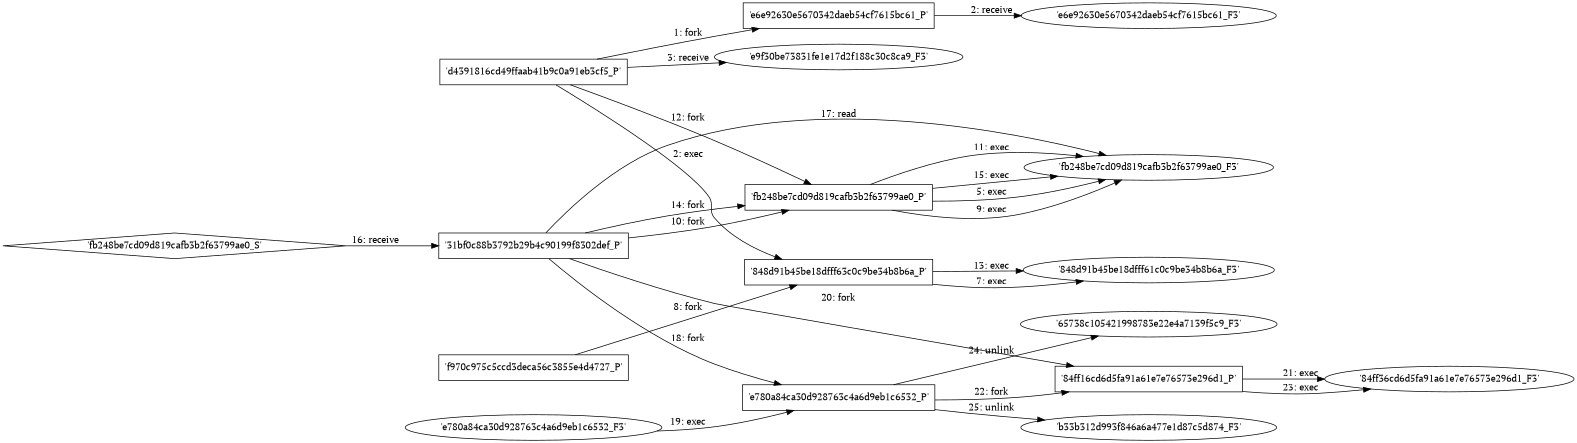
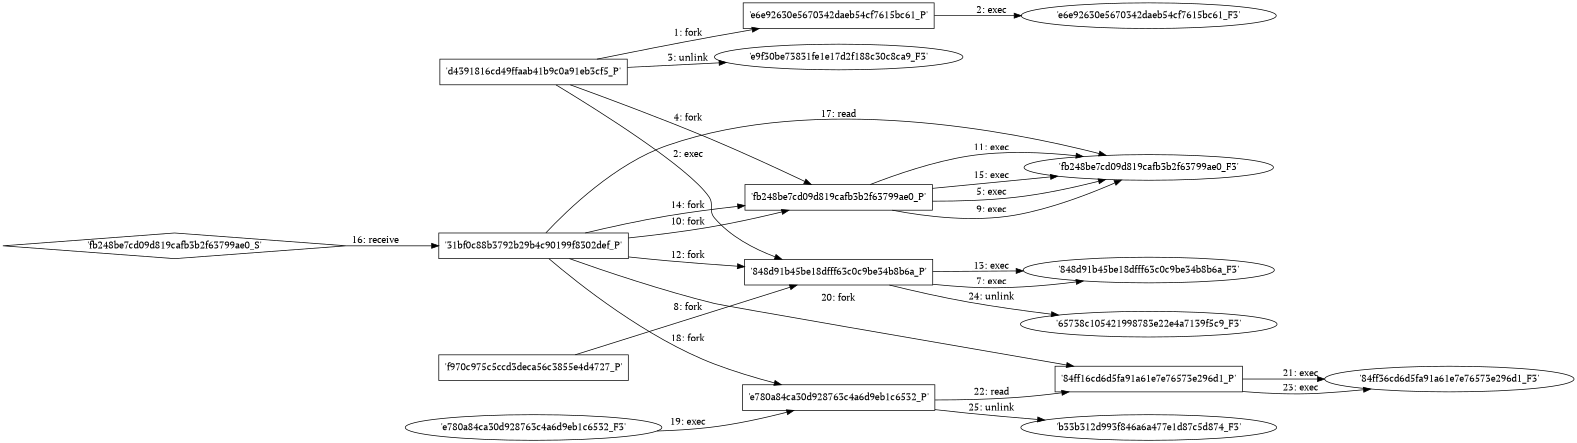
  digraph {
    engine=neato
    fixedsize=false
    fontname="PT Serif"
    fontsize=10
    nodesep=0.3
    rankdir=LR
    ranksep=0
    splines=true
    node [fontname="PT Serif" node_type=Process shape=box]
    edge [fontname="PT Serif"]
    "'d4391816cd49ffaab41b9c0a91eb3cf5_P'"
    "'e6e92630e5670342daeb54cf7615bc61_P'"
    "'e9f30be73831fe1e17d2f188c30c8ca9_F3'" [node_type=file shape=ellipse]
    "'fb248be7cd09d819cafb3b2f63799ae0_P'"
    "'848d91b45be18dfff63c0c9be34b8b6a_P'"
    "'e6e92630e5670342daeb54cf7615bc61_F3'" [node_type=File shape=ellipse]
    "'fb248be7cd09d819cafb3b2f63799ae0_F3'" [node_type=file shape=ellipse]
-   "'848d91b45be18dfff63c0c9be34b8b6a_F3'" [node_type=File shape=ellipse label="'848d91b45be18dfff61c0c9be34b8b6a_F3'"]
+   "'848d91b45be18dfff63c0c9be34b8b6a_F3'" [node_type=File shape=ellipse]
    "'f970c975c5ccd3deca56c3855e4d4727_P'"
    "'31bf0c88b3792b29b4c90199f8302def_P'"
    "'e780a84ca30d928763c4a6d9eb1c6532_P'"
    n12 [label="'84ff16cd6d5fa91a61e7e76573e296d1_P'"]
    "'65738c105421998783e22e4a7139f5c9_F3'" [node_type=file shape=ellipse]
    "'b33b312d993f846a6a477e1d87c5d874_F3'" [node_type=file shape=ellipse]
    "'84ff36cd6d5fa91a61e7e76573e296d1_F3'" [node_type=File shape=ellipse]
    "'fb248be7cd09d819cafb3b2f63799ae0_S'" [node_type=Socket shape=diamond]
    "'e780a84ca30d928763c4a6d9eb1c6532_F3'" [node_type=File shape=ellipse]
    "'d4391816cd49ffaab41b9c0a91eb3cf5_P'" -> "'e6e92630e5670342daeb54cf7615bc61_P'" [label="1: fork"]
-   "'d4391816cd49ffaab41b9c0a91eb3cf5_P'" -> "'e9f30be73831fe1e17d2f188c30c8ca9_F3'" [label="3: receive"]
-   "'d4391816cd49ffaab41b9c0a91eb3cf5_P'" -> "'fb248be7cd09d819cafb3b2f63799ae0_P'" [label="12: fork"]
+   "'d4391816cd49ffaab41b9c0a91eb3cf5_P'" -> "'e9f30be73831fe1e17d2f188c30c8ca9_F3'" [label="3: unlink"]
+   "'d4391816cd49ffaab41b9c0a91eb3cf5_P'" -> "'fb248be7cd09d819cafb3b2f63799ae0_P'" [label="4: fork"]
    "'d4391816cd49ffaab41b9c0a91eb3cf5_P'" -> "'848d91b45be18dfff63c0c9be34b8b6a_P'" [label="2: exec"]
-   "'e6e92630e5670342daeb54cf7615bc61_P'" -> "'e6e92630e5670342daeb54cf7615bc61_F3'" [label="2: receive"]
+   "'e6e92630e5670342daeb54cf7615bc61_P'" -> "'e6e92630e5670342daeb54cf7615bc61_F3'" [label="2: exec"]
    "'fb248be7cd09d819cafb3b2f63799ae0_P'" -> "'fb248be7cd09d819cafb3b2f63799ae0_F3'" [label="5: exec"]
    "'fb248be7cd09d819cafb3b2f63799ae0_P'" -> "'fb248be7cd09d819cafb3b2f63799ae0_F3'" [label="9: exec"]
    "'fb248be7cd09d819cafb3b2f63799ae0_P'" -> "'fb248be7cd09d819cafb3b2f63799ae0_F3'" [label="11: exec"]
    "'fb248be7cd09d819cafb3b2f63799ae0_P'" -> "'fb248be7cd09d819cafb3b2f63799ae0_F3'" [label="15: exec"]
    "'848d91b45be18dfff63c0c9be34b8b6a_P'" -> "'848d91b45be18dfff63c0c9be34b8b6a_F3'" [label="7: exec"]
    "'848d91b45be18dfff63c0c9be34b8b6a_P'" -> "'848d91b45be18dfff63c0c9be34b8b6a_F3'" [label="13: exec"]
    "'f970c975c5ccd3deca56c3855e4d4727_P'" -> "'848d91b45be18dfff63c0c9be34b8b6a_P'" [label="8: fork"]
    "'31bf0c88b3792b29b4c90199f8302def_P'" -> "'fb248be7cd09d819cafb3b2f63799ae0_P'" [label="10: fork"]
    "'31bf0c88b3792b29b4c90199f8302def_P'" -> "'fb248be7cd09d819cafb3b2f63799ae0_P'" [label="14: fork"]
+   "'31bf0c88b3792b29b4c90199f8302def_P'" -> "'848d91b45be18dfff63c0c9be34b8b6a_P'" [label="12: fork"]
    "'31bf0c88b3792b29b4c90199f8302def_P'" -> "'fb248be7cd09d819cafb3b2f63799ae0_F3'" [label="17: read"]
    "'31bf0c88b3792b29b4c90199f8302def_P'" -> "'e780a84ca30d928763c4a6d9eb1c6532_P'" [label="18: fork"]
    "'31bf0c88b3792b29b4c90199f8302def_P'" -> n12 [label="20: fork"]
-   "'e780a84ca30d928763c4a6d9eb1c6532_P'" -> n12 [label="22: fork"]
-   "'e780a84ca30d928763c4a6d9eb1c6532_P'" -> "'65738c105421998783e22e4a7139f5c9_F3'" [label="24: unlink"]
+   "'e780a84ca30d928763c4a6d9eb1c6532_P'" -> n12 [label="22: read"]
+   "'848d91b45be18dfff63c0c9be34b8b6a_P'" -> "'65738c105421998783e22e4a7139f5c9_F3'" [label="24: unlink"]
    "'e780a84ca30d928763c4a6d9eb1c6532_P'" -> "'b33b312d993f846a6a477e1d87c5d874_F3'" [label="25: unlink"]
    n12 -> "'84ff36cd6d5fa91a61e7e76573e296d1_F3'" [label="21: exec"]
    n12 -> "'84ff36cd6d5fa91a61e7e76573e296d1_F3'" [label="23: exec"]
    "'fb248be7cd09d819cafb3b2f63799ae0_S'" -> "'31bf0c88b3792b29b4c90199f8302def_P'" [label="16: receive"]
    "'e780a84ca30d928763c4a6d9eb1c6532_F3'" -> "'e780a84ca30d928763c4a6d9eb1c6532_P'" [label="19: exec"]
  }
